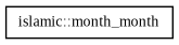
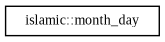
  digraph {
    rankdir=LR
    fontname="Liberation Serif"
-   n1 [color=black fillcolor=white fontname="Liberation Serif" fontsize=10 height=0.2 label="islamic::month_month" shape=record style=filled width=0.4]
+   n1 [color=black fillcolor=white fontname="Liberation Serif" fontsize=10 height=0.2 label="islamic::month_day" shape=record style=filled width=0.4]
  }
